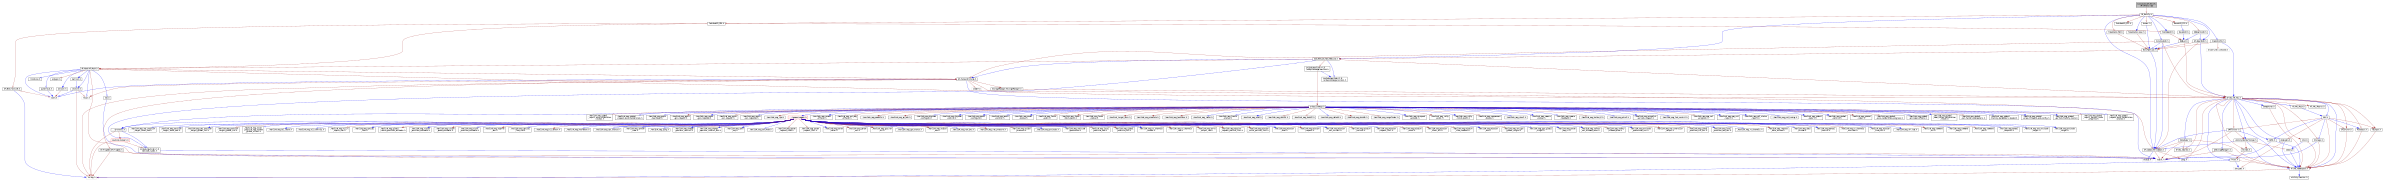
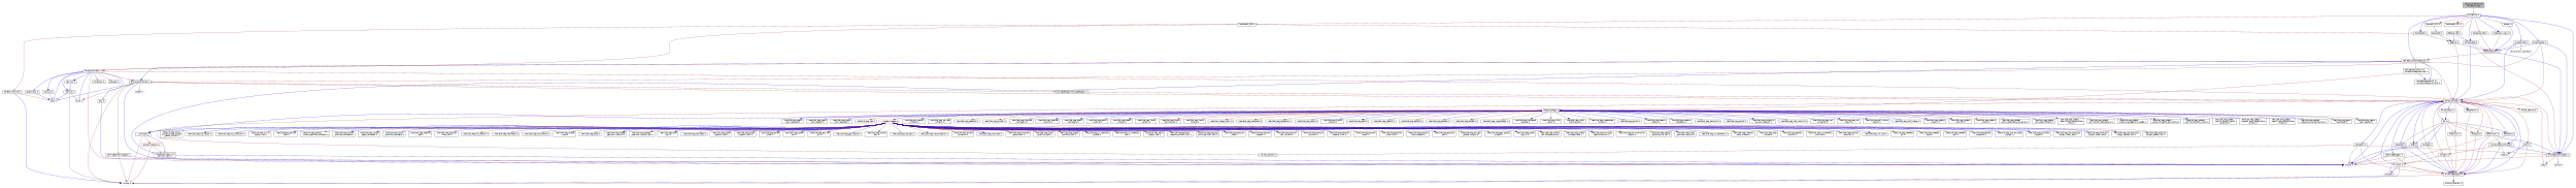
  digraph {
    fontname="Roboto Mono"
    node [color=black fillcolor=white fontname="Roboto Mono" fontsize=10 shape=record style=filled]
    edge [arrowhead=onormal color=blue fontname="Roboto Mono" fontsize=10 labelfontname=Helvetica labelfontsize=10 style=solid]
    n1 [fillcolor=grey75 fontcolor=black height=0.2 label="libraries/AP_Notify\l/AP_Notify.cpp" width=0.4]
    n2 [height=0.2 label="AP_Notify.h" width=0.4]
    n3 [height=0.2 label="AP_Common/AP_Common.h" width=0.4]
    n4 [height=0.2 label="GCS_MAVLink/GCS_MAVLink.h" width=0.4]
    n5 [height=0.2 label="AP_BoardLED.h" width=0.4]
    n6 [height=0.2 label="ToshibaLED.h" width=0.4]
    n7 [height=0.2 label="ToshibaLED_I2C.h" width=0.4]
    n8 [height=0.2 label="ToshibaLED_PX4.h" width=0.4]
    n9 [height=0.2 label="ToneAlarm_PX4.h" width=0.4]
    n10 [height=0.2 label="ToneAlarm_Linux.h" width=0.4]
    n11 [height=0.2 label="NavioLED_I2C.h" width=0.4]
    n12 [height=0.2 label="ExternalLED.h" width=0.4]
    n13 [height=0.2 label="Buzzer.h" width=0.4]
    n14 [height=0.2 label="VRBoard_LED.h" width=0.4]
    n15 [height=0.2 label="OreoLED_PX4.h" width=0.4]
    n16 [color=grey75 height=0.2 label="stdint.h" width=0.4]
    n17 [color=grey75 height=0.2 label="stdlib.h" width=0.4]
    n18 [color=grey75 height=0.2 label="ping.h" width=0.4]
    n19 [height=0.2 label="AP_HAL/AP_HAL.h" width=0.4]
    n20 [height=0.2 label="AP_Param/AP_Param.h" width=0.4]
    n21 [height=0.2 label="AP_Math/AP_Math.h" width=0.4]
    n22 [height=0.2 label="include/mavlink/v1.0\l/ardupilotmega/version.h" width=0.4]
    n23 [height=0.2 label="include/mavlink/v1.0\l/mavlink_types.h" width=0.4]
    n24 [height=0.2 label="include/mavlink/v1.0\l/ardupilotmega/mavlink.h" width=0.4]
    n25 [height=0.2 label="NotifyDevice.h" width=0.4]
    n26 [height=0.2 label="RGBLed.h" width=0.4]
    n27 [height=0.2 label="AP_Math/vectorN.h" width=0.4]
    n28 [height=0.2 label="NavioLED.h" width=0.4]
    n29 [color=grey75 height=0.2 label="drivers/drv_oreoled.h" width=0.4]
    n30 [height=0.2 label="AP_HAL_Namespace.h" width=0.4]
    n31 [height=0.2 label="AP_HAL_Boards.h" width=0.4]
    n32 [height=0.2 label="AP_HAL_Macros.h" width=0.4]
    n33 [height=0.2 label="AP_HAL_Main.h" width=0.4]
    n34 [height=0.2 label="HAL.h" width=0.4]
    n35 [height=0.2 label="AnalogIn.h" width=0.4]
    n36 [height=0.2 label="GPIO.h" width=0.4]
    n37 [height=0.2 label="RCInput.h" width=0.4]
    n38 [height=0.2 label="RCOutput.h" width=0.4]
    n39 [height=0.2 label="SPIDriver.h" width=0.4]
    n40 [height=0.2 label="Storage.h" width=0.4]
    n41 [height=0.2 label="UARTDriver.h" width=0.4]
    n42 [height=0.2 label="utility/BetterStream.h" width=0.4]
    n43 [height=0.2 label="Stream.h" width=0.4]
    n44 [height=0.2 label="Print.h" width=0.4]
    n45 [height=0.2 label="I2StorageManager.h" width=0.4]
    n46 [height=0.2 label="Scheduler.h" width=0.4]
    n47 [height=0.2 label="Semaphores.h" width=0.4]
    n48 [height=0.2 label="Util.h" width=0.4]
    n49 [color=grey75 height=0.2 label="string.h" width=0.4]
    n50 [color=grey75 height=0.2 label="stddef.h" width=0.4]
    n51 [color=grey75 height=0.2 label="math.h" width=0.4]
    n52 [color=grey75 height=0.2 label="float.h" width=0.4]
    n53 [height=0.2 label="AP_Progmem/AP_Progmem.h" width=0.4]
    n54 [height=0.2 label="StorageManager/StorageManager.h" width=0.4]
    n55 [height=0.2 label="rotations.h" width=0.4]
    n56 [height=0.2 label="vector2.h" width=0.4]
    n57 [height=0.2 label="vector3.h" width=0.4]
    n58 [height=0.2 label="matrix3.h" width=0.4]
    n59 [height=0.2 label="quaternion.h" width=0.4]
    n60 [height=0.2 label="polygon.h" width=0.4]
    n61 [height=0.2 label="edc.h" width=0.4]
    n62 [height=0.2 label="ardupilotmega.h" width=0.4]
    n63 [height=0.2 label="utility/functor.h" width=0.4]
    n64 [color=grey75 height=0.2 label="inttypes.h" width=0.4]
    n65 [color=grey75 height=0.2 label="stdarg.h" width=0.4]
    n66 [height=0.2 label="../protocol.h" width=0.4]
    n67 [color=red height=0.2 label="../common/common.h" width=0.4]
    n68 [height=0.2 label="./mavlink_msg_sensor\l_offsets.h" width=0.4]
    n69 [height=0.2 label="./mavlink_msg_set_mag\l_offsets.h" width=0.4]
    n70 [height=0.2 label="./mavlink_msg_meminfo.h" width=0.4]
    n71 [height=0.2 label="./mavlink_msg_ap_adc.h" width=0.4]
    n72 [height=0.2 label="./mavlink_msg_digicam\l_configure.h" width=0.4]
    n73 [height=0.2 label="./mavlink_msg_digicam\l_control.h" width=0.4]
    n74 [height=0.2 label="./mavlink_msg_mount\l_configure.h" width=0.4]
    n75 [height=0.2 label="./mavlink_msg_mount\l_control.h" width=0.4]
    n76 [height=0.2 label="./mavlink_msg_mount\l_status.h" width=0.4]
    n77 [height=0.2 label="./mavlink_msg_fence\l_point.h" width=0.4]
    n78 [height=0.2 label="./mavlink_msg_fence\l_fetch_point.h" width=0.4]
    n79 [height=0.2 label="./mavlink_msg_fence\l_status.h" width=0.4]
    n80 [height=0.2 label="./mavlink_target_ahrs.h" width=0.4]
    n81 [height=0.2 label="./mavlink_msg_simstate.h" width=0.4]
    n82 [height=0.2 label="./mavlink_msg_hwstatus.h" width=0.4]
    n83 [height=0.2 label="./mavlink_msg_radio.h" width=0.4]
    n84 [height=0.2 label="./mavlink_msg_limits\l_status.h" width=0.4]
    n85 [height=0.2 label="./mavlink_msg_wind.h" width=0.4]
    n86 [height=0.2 label="./mavlink_msg_data16.h" width=0.4]
    n87 [height=0.2 label="./mavlink_msg_data32.h" width=0.4]
    n88 [height=0.2 label="./mavlink_msg_data64.h" width=0.4]
    n89 [height=0.2 label="./mavlink_msg_data96.h" width=0.4]
    n90 [height=0.2 label="./mavlink_msg_rangefinder.h" width=0.4]
    n91 [height=0.2 label="./mavlink_msg_airspeed\l_autocal.h" width=0.4]
    n92 [height=0.2 label="./mavlink_msg_rally\l_point.h" width=0.4]
    n93 [height=0.2 label="./mavlink_msg_rally\l_fetch_point.h" width=0.4]
    n94 [height=0.2 label="./mavlink_msg_compassmot\l_status.h" width=0.4]
    n95 [height=0.2 label="./mavlink_msg_ahrs2.h" width=0.4]
    n96 [height=0.2 label="./mavlink_msg_camera\l_status.h" width=0.4]
    n97 [height=0.2 label="./mavlink_msg_camera\l_feedback.h" width=0.4]
    n98 [height=0.2 label="./mavlink_msg_battery2.h" width=0.4]
    n99 [height=0.2 label="./mavlink_msg_ahrs3.h" width=0.4]
    n100 [height=0.2 label="./mavlink_msg_autopilot\l_version_request.h" width=0.4]
    n101 [height=0.2 label="./mavlink_msg_led_control.h" width=0.4]
    n102 [height=0.2 label="./mavlink_msg_mag_cal\l_progress.h" width=0.4]
    n103 [height=0.2 label="./mavlink_msg_mag_cal\l_report.h" width=0.4]
    n104 [height=0.2 label="./mavlink_msg_ekf_status\l_report.h" width=0.4]
    n105 [height=0.2 label="./mavlink_msg_pid_tuning.h" width=0.4]
    n106 [height=0.2 label="./mavlink_msg_gimbal\l_report.h" width=0.4]
    n107 [height=0.2 label="./mavlink_msg_gimbal\l_control.h" width=0.4]
    n108 [height=0.2 label="./mavlink_msg_gimbal\l_reset.h" width=0.4]
    n109 [height=0.2 label="./mavlink_msg_gimbal\l_axis_calibration_progress.h" width=0.4]
    n110 [height=0.2 label="./mavlink_msg_gimbal\l_set_home_offsets.h" width=0.4]
    n111 [height=0.2 label="./mavlink_msg_gimbal\l_home_offset_calibration\l_result.h" width=0.4]
    n112 [height=0.2 label="./mavlink_msg_gimbal\l_set_factory_parameters.h" width=0.4]
    n113 [height=0.2 label="./mavlink_msg_gimbal\l_factory_parameters_loaded.h" width=0.4]
    n114 [height=0.2 label="./mavlink_msg_gimbal\l_erase_firmware_and_config.h" width=0.4]
    n115 [height=0.2 label="./mavlink_msg_gimbal\l_perform_factory_tests.h" width=0.4]
    n116 [height=0.2 label="./mavlink_msg_gimbal\l_report_factory_tests\l_progress.h" width=0.4]
    n117 [height=0.2 label="./mavlink_msg_gimbal\l_request_axis_calibration\l_status.h" width=0.4]
    n118 [height=0.2 label="./mavlink_msg_gimbal\l_report_axis_calibration\l_status.h" width=0.4]
    n119 [height=0.2 label="./mavlink_msg_gimbal\l_request_axis_calibration.h" width=0.4]
    n120 [height=0.2 label="./mavlink_msg_gopro\l_heartbeat.h" width=0.4]
    n121 [height=0.2 label="./mavlink_msg_gopro\l_get_request.h" width=0.4]
    n122 [height=0.2 label="./mavlink_msg_gopro\l_get_response.h" width=0.4]
    n123 [height=0.2 label="./mavlink_msg_gopro\l_set_request.h" width=0.4]
    n124 [height=0.2 label="./mavlink_msg_gopro\l_set_response.h" width=0.4]
    n125 [height=0.2 label="./mavlink_msg_rpm.h" width=0.4]
    n126 [color=red height=0.2 label="mavlink_helpers.h" width=0.4]
    n127 [height=0.2 label="./mavlink_msg_heartbeat.h" width=0.4]
    n128 [height=0.2 label="./mavlink_msg_sys_status.h" width=0.4]
    n129 [height=0.2 label="./mavlink_msg_system\l_time.h" width=0.4]
    n130 [height=0.2 label="./mavlink_msg_ping.h" width=0.4]
    n131 [height=0.2 label="./mavlink_msg_change\l_operator_control.h" width=0.4]
    n132 [height=0.2 label="./mavlink_msg_change\l_operator_control_ack.h" width=0.4]
    n133 [height=0.2 label="./mavlink_msg_auth\l_key.h" width=0.4]
    n134 [height=0.2 label="./mavlink_msg_set_mode.h" width=0.4]
    n135 [height=0.2 label="./mavlink_msg_param\l_request_read.h" width=0.4]
    n136 [height=0.2 label="./mavlink_msg_param\l_request_list.h" width=0.4]
    n137 [height=0.2 label="./mavlink_msg_param\l_value.h" width=0.4]
    n138 [height=0.2 label="./mavlink_msg_param\l_set.h" width=0.4]
    n139 [height=0.2 label="./mavlink_msg_gps_raw\l_int.h" width=0.4]
    n140 [height=0.2 label="./mavlink_msg_gps_status.h" width=0.4]
    n141 [height=0.2 label="./mavlink_msg_scaled\l_imu.h" width=0.4]
    n142 [height=0.2 label="./mavlink_msg_raw_imu.h" width=0.4]
    n143 [height=0.2 label="./mavlink_msg_raw_pressure.h" width=0.4]
    n144 [height=0.2 label="./mavlink_msg_scaled\l_pressure.h" width=0.4]
    n145 [height=0.2 label="./mavlink_msg_attitude.h" width=0.4]
    n146 [height=0.2 label="./mavlink_msg_attitude\l_quaternion.h" width=0.4]
    n147 [height=0.2 label="./mavlink_msg_local\l_position_ned.h" width=0.4]
    n148 [height=0.2 label="./mavlink_msg_global\l_position_int.h" width=0.4]
    n149 [height=0.2 label="./mavlink_msg_rc_channels\l_scaled.h" width=0.4]
    n150 [height=0.2 label="./mavlink_msg_rc_channels\l_raw.h" width=0.4]
    n151 [height=0.2 label="./mavlink_msg_servo\l_output_raw.h" width=0.4]
    n152 [height=0.2 label="./mavlink_msg_mission\l_request_partial_list.h" width=0.4]
    n153 [height=0.2 label="./mavlink_msg_mission\l_write_partial_list.h" width=0.4]
    n154 [height=0.2 label="./mavlink_msg_mission\l_item.h" width=0.4]
    n155 [height=0.2 label="./mavlink_msg_mission\l_request.h" width=0.4]
    n156 [height=0.2 label="./mavlink_msg_mission\l_set_current.h" width=0.4]
    n157 [height=0.2 label="./mavlink_msg_mission\l_current.h" width=0.4]
    n158 [height=0.2 label="./mavlink_msg_mission\l_request_list.h" width=0.4]
    n159 [height=0.2 label="./mavlink_msg_mission\l_count.h" width=0.4]
    n160 [height=0.2 label="./mavlink_msg_mission\l_clear_all.h" width=0.4]
    n161 [height=0.2 label="./mavlink_msg_mission\l_item_reached.h" width=0.4]
    n162 [height=0.2 label="./mavlink_msg_mission\l_ack.h" width=0.4]
    n163 [height=0.2 label="./mavlink_msg_set_gps\l_global_origin.h" width=0.4]
    n164 [height=0.2 label="./mavlink_msg_gps_global\l_origin.h" width=0.4]
    n165 [height=0.2 label="./mavlink_msg_param\l_map_rc.h" width=0.4]
    n166 [height=0.2 label="./mavlink_msg_safety\l_set_allowed_area.h" width=0.4]
    n167 [height=0.2 label="./mavlink_msg_safety\l_allowed_area.h" width=0.4]
    n168 [height=0.2 label="./mavlink_msg_attitude\l_quaternion_cov.h" width=0.4]
    n169 [height=0.2 label="./mavlink_msg_nav_controller\l_output.h" width=0.4]
    n170 [height=0.2 label="./mavlink_msg_global\l_position_int_cov.h" width=0.4]
    n171 [height=0.2 label="./mavlink_msg_local\l_position_ned_cov.h" width=0.4]
    n172 [height=0.2 label="./mavlink_msg_rc_channels.h" width=0.4]
    n173 [height=0.2 label="./mavlink_msg_request\l_data_stream.h" width=0.4]
    n174 [height=0.2 label="./mavlink_msg_data\l_stream.h" width=0.4]
    n175 [height=0.2 label="./mavlink_msg_manual\l_control.h" width=0.4]
    n176 [height=0.2 label="./mavlink_msg_rc_channels\l_override.h" width=0.4]
    n177 [height=0.2 label="./mavlink_msg_mission\l_item_int.h" width=0.4]
    n178 [height=0.2 label="./mavlink_msg_vfr_hud.h" width=0.4]
    n179 [height=0.2 label="./mavlink_msg_command\l_int.h" width=0.4]
    n180 [height=0.2 label="./mavlink_msg_command\l_long.h" width=0.4]
    n181 [height=0.2 label="./mavlink_msg_command\l_ack.h" width=0.4]
    n182 [height=0.2 label="./mavlink_msg_manual\l_setpoint.h" width=0.4]
    n183 [height=0.2 label="./mavlink_msg_set_attitude\l_target.h" width=0.4]
    n184 [height=0.2 label="./mavlink_msg_attitude\l_target.h" width=0.4]
    n185 [height=0.2 label="./mavlink_msg_set_position\l_target_local_ned.h" width=0.4]
    n186 [height=0.2 label="./mavlink_msg_position\l_target_local_ned.h" width=0.4]
    n187 [height=0.2 label="./mavlink_msg_set_position\l_target_global_int.h" width=0.4]
    n188 [height=0.2 label="./mavlink_msg_position\l_target_global_int.h" width=0.4]
    n189 [height=0.2 label="./mavlink_msg_local\l_position_ned_system\l_global_offset.h" width=0.4]
    n190 [height=0.2 label="./mavlink_msg_hil_state.h" width=0.4]
    n191 [height=0.2 label="./mavlink_msg_hil_controls.h" width=0.4]
    n192 [height=0.2 label="./mavlink_msg_hil_rc\l_inputs_raw.h" width=0.4]
    n193 [height=0.2 label="./mavlink_msg_optical\l_flow.h" width=0.4]
    n194 [height=0.2 label="./mavlink_msg_global\l_vision_position_estimate.h" width=0.4]
    n195 [height=0.2 label="./mavlink_msg_vision\l_position_estimate.h" width=0.4]
    n196 [height=0.2 label="./mavlink_msg_vision\l_speed_estimate.h" width=0.4]
    n197 [height=0.2 label="./mavlink_msg_vicon\l_position_estimate.h" width=0.4]
    n198 [height=0.2 label="./mavlink_msg_highres\l_imu.h" width=0.4]
    n199 [height=0.2 label="./mavlink_msg_optical\l_flow_rad.h" width=0.4]
    n200 [height=0.2 label="./mavlink_msg_hil_sensor.h" width=0.4]
    n1 -> n2 [color=brown]
    n2 -> n3
    n2 -> n4
    n2 -> n5 [arrowhead=normal]
    n2 -> n6 [arrowhead=normal]
    n2 -> n7 [arrowhead=normal color=brown]
    n2 -> n8 [color=brown]
    n2 -> n9 [color=brown]
    n2 -> n10 [arrowhead=normal]
    n2 -> n11 [arrowhead=normal color=brown]
    n2 -> n12
    n2 -> n13 [color=brown]
    n2 -> n14 [color=brown]
    n2 -> n15
    n3 -> n16 [color=brown]
    n3 -> n17
    n3 -> n18 [arrowhead=normal color=brown]
    n4 -> n19 [color=brown]
    n4 -> n20 [arrowhead=normal]
    n4 -> n21 [color=brown]
    n4 -> n22
    n4 -> n23
    n4 -> n24 [color=brown]
    n5 -> n3 [arrowhead=normal color=brown]
    n5 -> n19
    n5 -> n25 [arrowhead=normal color=brown]
    n6 -> n26 [arrowhead=normal color=brown]
    n8 -> n6 [color=brown]
    n8 -> n21 [arrowhead=normal color=brown]
    n8 -> n27 [color=brown]
    n9 -> n25 [arrowhead=normal color=brown]
    n10 -> n25 [color=brown]
    n11 -> n28
    n12 -> n3 [arrowhead=normal]
    n12 -> n19 [arrowhead=normal color=brown]
    n12 -> n20 [color=brown]
    n12 -> n25
    n13 -> n25 [arrowhead=normal]
    n14 -> n5
    n14 -> n26
    n15 -> n19 [arrowhead=normal]
    n15 -> n25 [arrowhead=normal color=brown]
    n15 -> n29 [color=brown]
+   n19 -> n16 [arrowhead=normal]
    n19 -> n18 [color=brown]
    n19 -> n30
    n19 -> n31 [color=brown]
    n19 -> n32 [arrowhead=normal color=brown]
    n19 -> n33
    n19 -> n34
    n19 -> n35
    n19 -> n36 [arrowhead=normal]
    n19 -> n37 [arrowhead=normal color=brown]
    n19 -> n38 [color=brown]
    n19 -> n39 [arrowhead=normal color=brown]
    n19 -> n40 [color=brown]
    n19 -> n41 [color=brown]
    n19 -> n42 [arrowhead=normal]
    n19 -> n43 [color=brown]
    n19 -> n44
    n19 -> n45
    n19 -> n46
    n19 -> n47 [arrowhead=normal]
    n19 -> n48 [arrowhead=normal color=brown]
    n20 -> n16 [arrowhead=normal]
    n20 -> n19 [color=brown]
    n20 -> n49 [arrowhead=normal color=brown]
    n20 -> n50 [color=brown]
    n20 -> n51
    n20 -> n52 [arrowhead=normal color=brown]
    n20 -> n53 [color=brown]
    n20 -> n54 [arrowhead=normal color=brown]
    n21 -> n3 [color=brown]
    n21 -> n16 [arrowhead=normal color=brown]
    n21 -> n20 [arrowhead=normal color=brown]
    n21 -> n51
    n21 -> n52
    n21 -> n55
    n21 -> n56 [arrowhead=normal]
    n21 -> n57 [arrowhead=normal]
    n21 -> n58 [arrowhead=normal]
    n21 -> n59
    n21 -> n60 [color=brown]
    n21 -> n61
    n23 -> n16 [arrowhead=normal]
    n24 -> n22 [arrowhead=normal]
    n24 -> n62 [arrowhead=normal color=brown]
    n25 -> n3 [arrowhead=normal]
    n25 -> n4 [arrowhead=normal color=brown]
    n26 -> n19 [arrowhead=normal color=brown]
    n26 -> n25 [arrowhead=normal]
    n27 -> n49 [arrowhead=normal]
    n27 -> n51 [color=brown]
    n28 -> n26 [arrowhead=normal]
    n30 -> n49 [arrowhead=normal color=brown]
    n30 -> n63 [arrowhead=normal]
    n33 -> n34 [arrowhead=normal]
    n34 -> n30 [arrowhead=normal color=brown]
    n34 -> n35 [color=brown]
    n34 -> n36
    n34 -> n37 [arrowhead=normal color=brown]
    n34 -> n38 [arrowhead=normal]
    n34 -> n39 [color=brown]
    n34 -> n40
    n34 -> n41 [color=brown]
    n35 -> n30
    n35 -> n64 [color=brown]
    n36 -> n16 [arrowhead=normal]
    n36 -> n30 [arrowhead=normal]
    n37 -> n30 [color=brown]
    n38 -> n30 [color=brown]
    n39 -> n30 [arrowhead=normal color=brown]
    n40 -> n16
    n40 -> n30 [color=brown]
    n41 -> n3
    n41 -> n16 [color=brown]
    n41 -> n30 [arrowhead=normal]
    n41 -> n42 [arrowhead=normal color=brown]
    n42 -> n3
    n42 -> n30 [arrowhead=normal]
    n42 -> n43 [arrowhead=normal color=brown]
    n42 -> n65 [color=brown]
-   n65 -> n30 [arrowhead=normal]
+   n43 -> n30 [arrowhead=normal]
    n43 -> n44 [arrowhead=normal color=brown]
    n44 -> n30 [arrowhead=normal color=brown]
    n44 -> n49
    n44 -> n64 [arrowhead=normal]
    n45 -> n16 [color=brown]
    n45 -> n30 [color=brown]
    n46 -> n3 [color=brown]
    n46 -> n16 [arrowhead=normal color=brown]
    n46 -> n30 [color=brown]
    n46 -> n31 [color=brown]
    n47 -> n30 [arrowhead=normal color=brown]
    n48 -> n30 [color=brown]
    n48 -> n65 [arrowhead=normal]
    n53 -> n16 [color=brown]
    n53 -> n49 [arrowhead=normal color=brown]
    n54 -> n19 [arrowhead=normal color=brown]
    n56 -> n51 [arrowhead=normal color=brown]
    n57 -> n49 [color=brown]
    n57 -> n51
    n57 -> n52 [color=brown]
    n58 -> n57
    n59 -> n51 [arrowhead=normal]
    n61 -> n16 [arrowhead=normal]
    n62 -> n66 [arrowhead=normal]
    n62 -> n67 [arrowhead=normal]
    n62 -> n68 [arrowhead=normal]
    n62 -> n69 [color=brown]
    n62 -> n70 [arrowhead=normal color=brown]
    n62 -> n71 [arrowhead=normal color=brown]
    n62 -> n72
    n62 -> n73 [arrowhead=normal]
    n62 -> n74 [arrowhead=normal]
    n62 -> n75
    n62 -> n76 [arrowhead=normal]
    n62 -> n77 [color=brown]
    n62 -> n78 [arrowhead=normal color=brown]
    n62 -> n79 [color=brown]
    n62 -> n80 [arrowhead=normal color=brown]
    n62 -> n81 [arrowhead=normal color=brown]
    n62 -> n82 [arrowhead=normal color=brown]
    n62 -> n83
    n62 -> n84
    n62 -> n85 [arrowhead=normal]
    n62 -> n86 [color=brown]
    n62 -> n87 [color=brown]
    n62 -> n88
    n62 -> n89 [arrowhead=normal color=brown]
    n62 -> n90 [color=brown]
    n62 -> n91 [arrowhead=normal]
    n62 -> n92 [arrowhead=normal color=brown]
    n62 -> n93 [arrowhead=normal]
    n62 -> n94 [color=brown]
    n62 -> n95
    n62 -> n96 [arrowhead=normal]
    n62 -> n97
    n62 -> n98 [color=brown]
    n62 -> n99
    n62 -> n100 [arrowhead=normal]
    n62 -> n101
    n62 -> n102 [color=brown]
    n62 -> n103 [arrowhead=normal]
    n62 -> n104 [arrowhead=normal]
    n62 -> n105
    n62 -> n106 [arrowhead=normal]
    n62 -> n107 [arrowhead=normal]
    n62 -> n108 [arrowhead=normal color=brown]
    n62 -> n109 [color=brown]
    n62 -> n110
    n62 -> n111 [arrowhead=normal]
    n62 -> n112 [color=brown]
    n62 -> n113
    n62 -> n114 [arrowhead=normal]
    n62 -> n115 [arrowhead=normal]
    n62 -> n116 [color=brown]
    n62 -> n117
    n62 -> n118 [color=brown]
    n62 -> n119
    n62 -> n120
    n62 -> n121 [arrowhead=normal color=brown]
    n62 -> n122 [arrowhead=normal]
    n62 -> n123 [color=brown]
    n62 -> n124
    n62 -> n125 [arrowhead=normal color=brown]
    n66 -> n23
    n66 -> n49 [color=brown]
    n66 -> n126 [arrowhead=normal color=brown]
    n67 -> n66
    n67 -> n127
    n67 -> n128
    n67 -> n129
    n67 -> n130
    n67 -> n131 [arrowhead=normal]
    n67 -> n132 [arrowhead=normal]
    n67 -> n133 [arrowhead=normal]
    n67 -> n134
    n67 -> n135 [color=brown]
    n67 -> n136 [color=brown]
    n67 -> n137 [arrowhead=normal]
    n67 -> n138 [arrowhead=normal color=brown]
    n67 -> n139 [arrowhead=normal color=brown]
    n67 -> n140
    n67 -> n141 [arrowhead=normal color=brown]
    n67 -> n142
    n67 -> n143 [arrowhead=normal color=brown]
    n67 -> n144 [color=brown]
    n67 -> n145 [arrowhead=normal]
    n67 -> n146
    n67 -> n147 [color=brown]
    n67 -> n148 [arrowhead=normal color=brown]
    n67 -> n149 [arrowhead=normal]
    n67 -> n150 [arrowhead=normal color=brown]
    n67 -> n151 [arrowhead=normal color=brown]
    n67 -> n152 [arrowhead=normal color=brown]
    n67 -> n153 [arrowhead=normal color=brown]
    n67 -> n154 [arrowhead=normal]
    n67 -> n155 [arrowhead=normal color=brown]
    n67 -> n156 [arrowhead=normal]
    n67 -> n157 [color=brown]
    n67 -> n158
    n67 -> n159 [color=brown]
    n67 -> n160 [arrowhead=normal color=brown]
    n67 -> n161 [color=brown]
    n67 -> n162 [arrowhead=normal]
    n67 -> n163 [color=brown]
    n67 -> n164
    n67 -> n165 [arrowhead=normal]
    n67 -> n166 [arrowhead=normal]
    n67 -> n167 [color=brown]
    n67 -> n168 [arrowhead=normal]
    n67 -> n169 [arrowhead=normal color=brown]
    n67 -> n170 [color=brown]
    n67 -> n171 [arrowhead=normal]
    n67 -> n172
    n67 -> n173 [arrowhead=normal color=brown]
    n67 -> n174
    n67 -> n175 [arrowhead=normal]
    n67 -> n176 [color=brown]
    n67 -> n177
    n67 -> n178 [arrowhead=normal]
    n67 -> n179 [arrowhead=normal color=brown]
    n67 -> n180
    n67 -> n181 [color=brown]
    n67 -> n182
    n67 -> n183
    n67 -> n184 [arrowhead=normal]
    n67 -> n185
    n67 -> n186
    n67 -> n187 [arrowhead=normal]
    n67 -> n188 [color=brown]
    n67 -> n189
    n67 -> n190 [arrowhead=normal]
    n67 -> n191
    n67 -> n192 [color=brown]
    n67 -> n193 [arrowhead=normal]
    n67 -> n194 [arrowhead=normal color=brown]
    n67 -> n195 [arrowhead=normal]
    n67 -> n196 [arrowhead=normal color=brown]
    n67 -> n197
    n67 -> n198 [arrowhead=normal color=brown]
    n67 -> n199
    n67 -> n200 [arrowhead=normal color=brown]
    n126 -> n23 [color=brown]
    n126 -> n49 [color=brown]
  }
